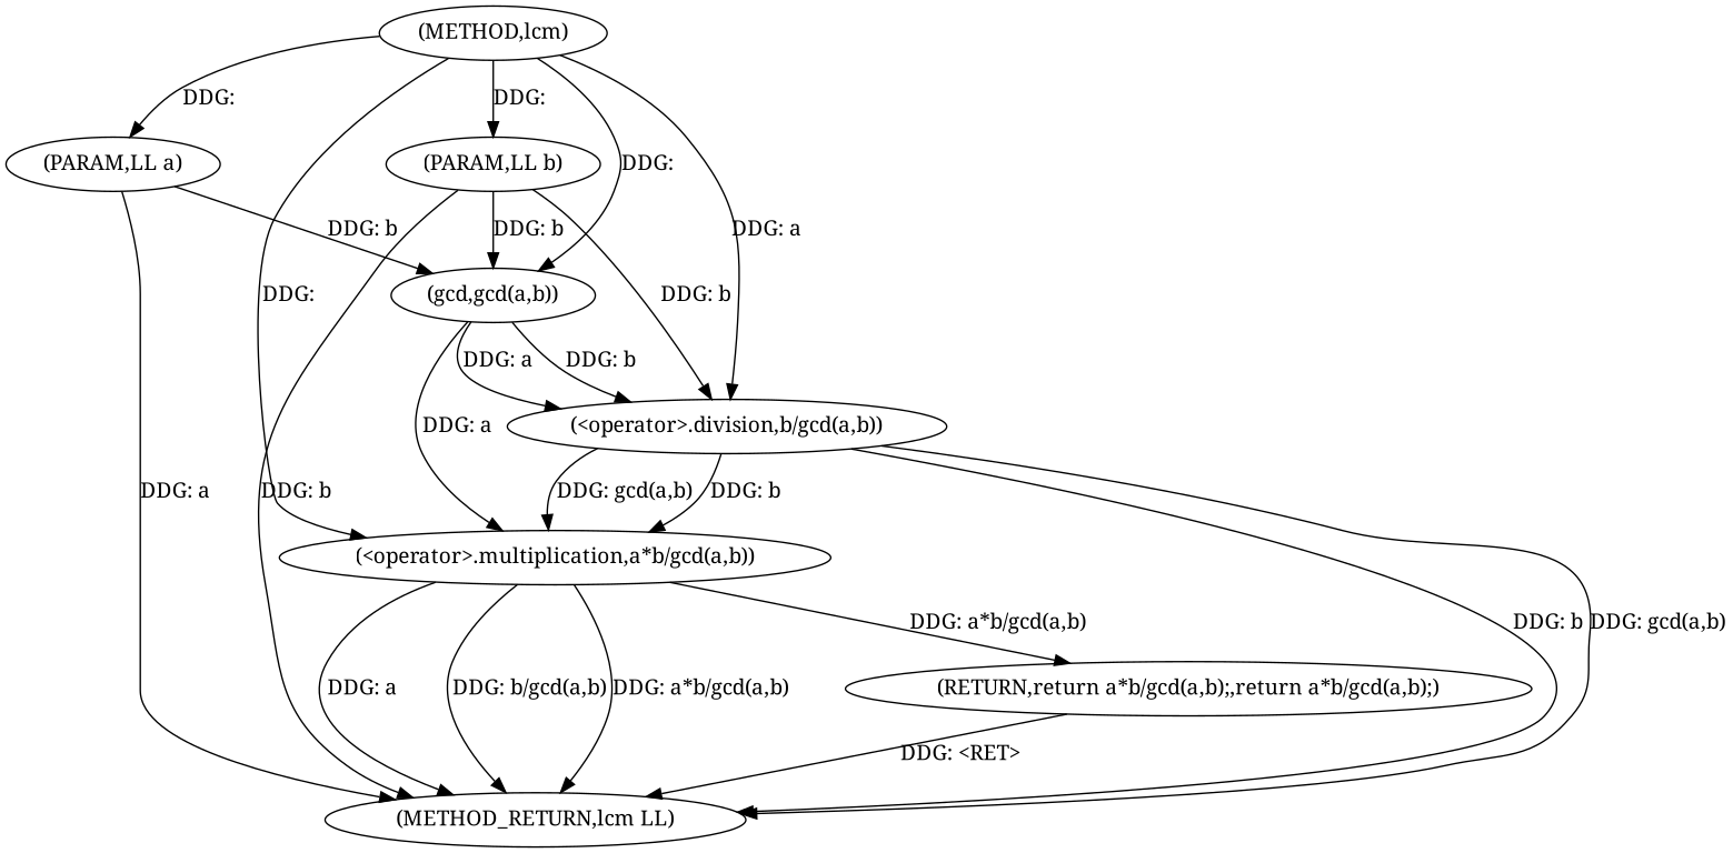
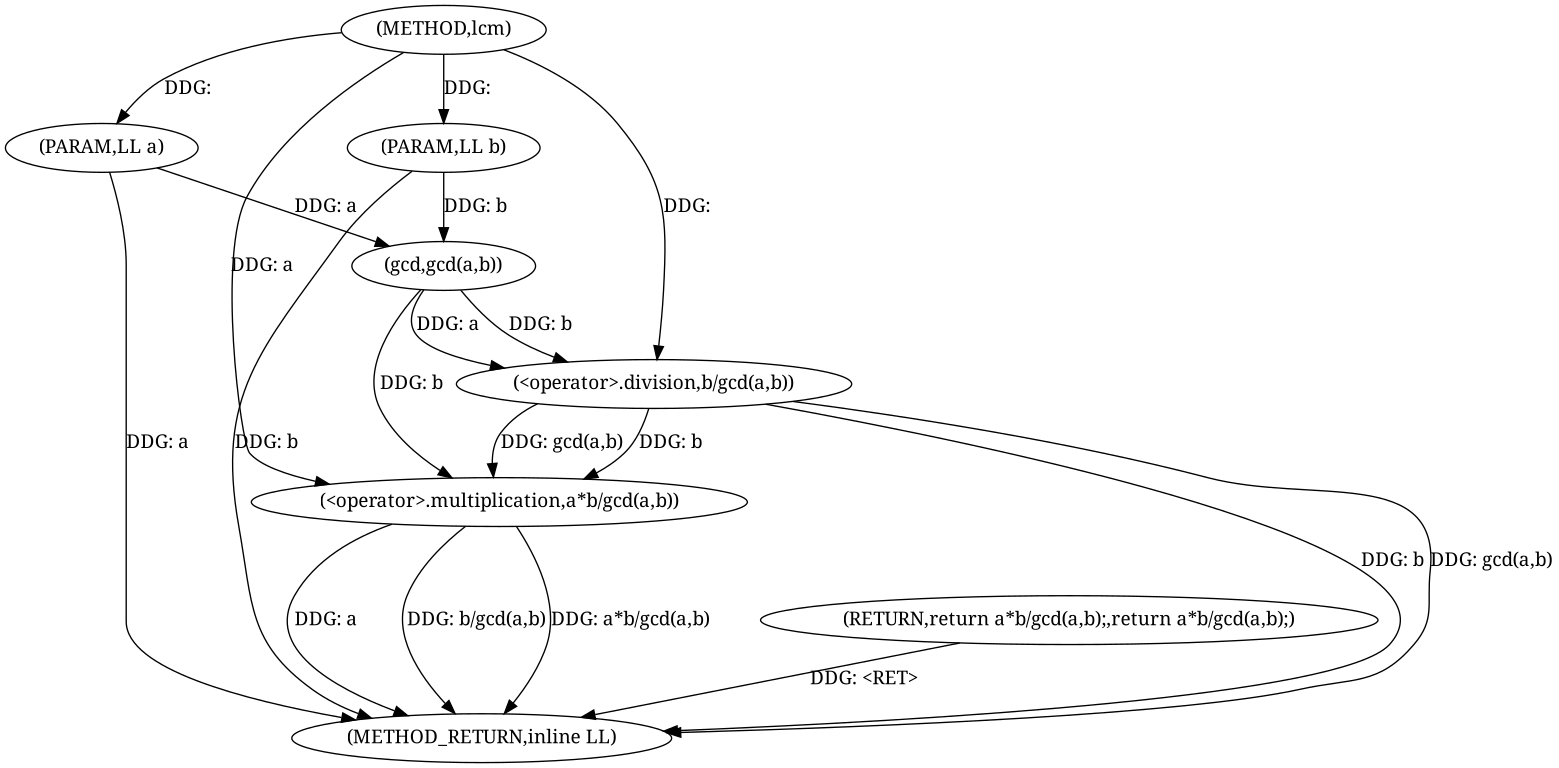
  digraph {
    fontname="Noto Serif"
    node [fontname="Noto Serif"]
    edge [fontname="Noto Serif"]
    n1 [label="(METHOD,lcm)"]
    n2 [label="(PARAM,LL a)"]
    n3 [label="(PARAM,LL b)"]
    n4 [label="(<operator>.multiplication,a*b/gcd(a,b))"]
    n5 [label="(<operator>.division,b/gcd(a,b))"]
    n6 [label="(gcd,gcd(a,b))"]
-   n7 [label="(METHOD_RETURN,lcm LL)"]
+   n7 [label="(METHOD_RETURN,inline LL)"]
    n8 [label="(RETURN,return a*b/gcd(a,b);,return a*b/gcd(a,b);)"]
    n1 -> n2 [label="DDG: "]
    n1 -> n3 [label="DDG: "]
-   n1 -> n4 [label="DDG: "]
-   n1 -> n5 [label="DDG: a"]
-   n1 -> n6 [label="DDG: "]
-   n2 -> n6 [label="DDG: b"]
+   n1 -> n4 [label="DDG: a"]
+   n1 -> n5 [label="DDG: "]
+   n2 -> n6 [label="DDG: a"]
    n2 -> n7 [label="DDG: a"]
-   n3 -> n5 [label="DDG: b"]
    n3 -> n6 [label="DDG: b"]
    n3 -> n7 [label="DDG: b"]
    n4 -> n7 [label="DDG: a"]
    n4 -> n7 [label="DDG: b/gcd(a,b)"]
    n4 -> n7 [label="DDG: a*b/gcd(a,b)"]
-   n4 -> n8 [label="DDG: a*b/gcd(a,b)"]
    n5 -> n4 [label="DDG: gcd(a,b)"]
    n5 -> n4 [label="DDG: b"]
    n5 -> n7 [label="DDG: b"]
    n5 -> n7 [label="DDG: gcd(a,b)"]
-   n6 -> n4 [label="DDG: a"]
+   n6 -> n4 [label="DDG: b"]
    n6 -> n5 [label="DDG: b"]
    n6 -> n5 [label="DDG: a"]
    n8 -> n7 [label="DDG: <RET>"]
  }
